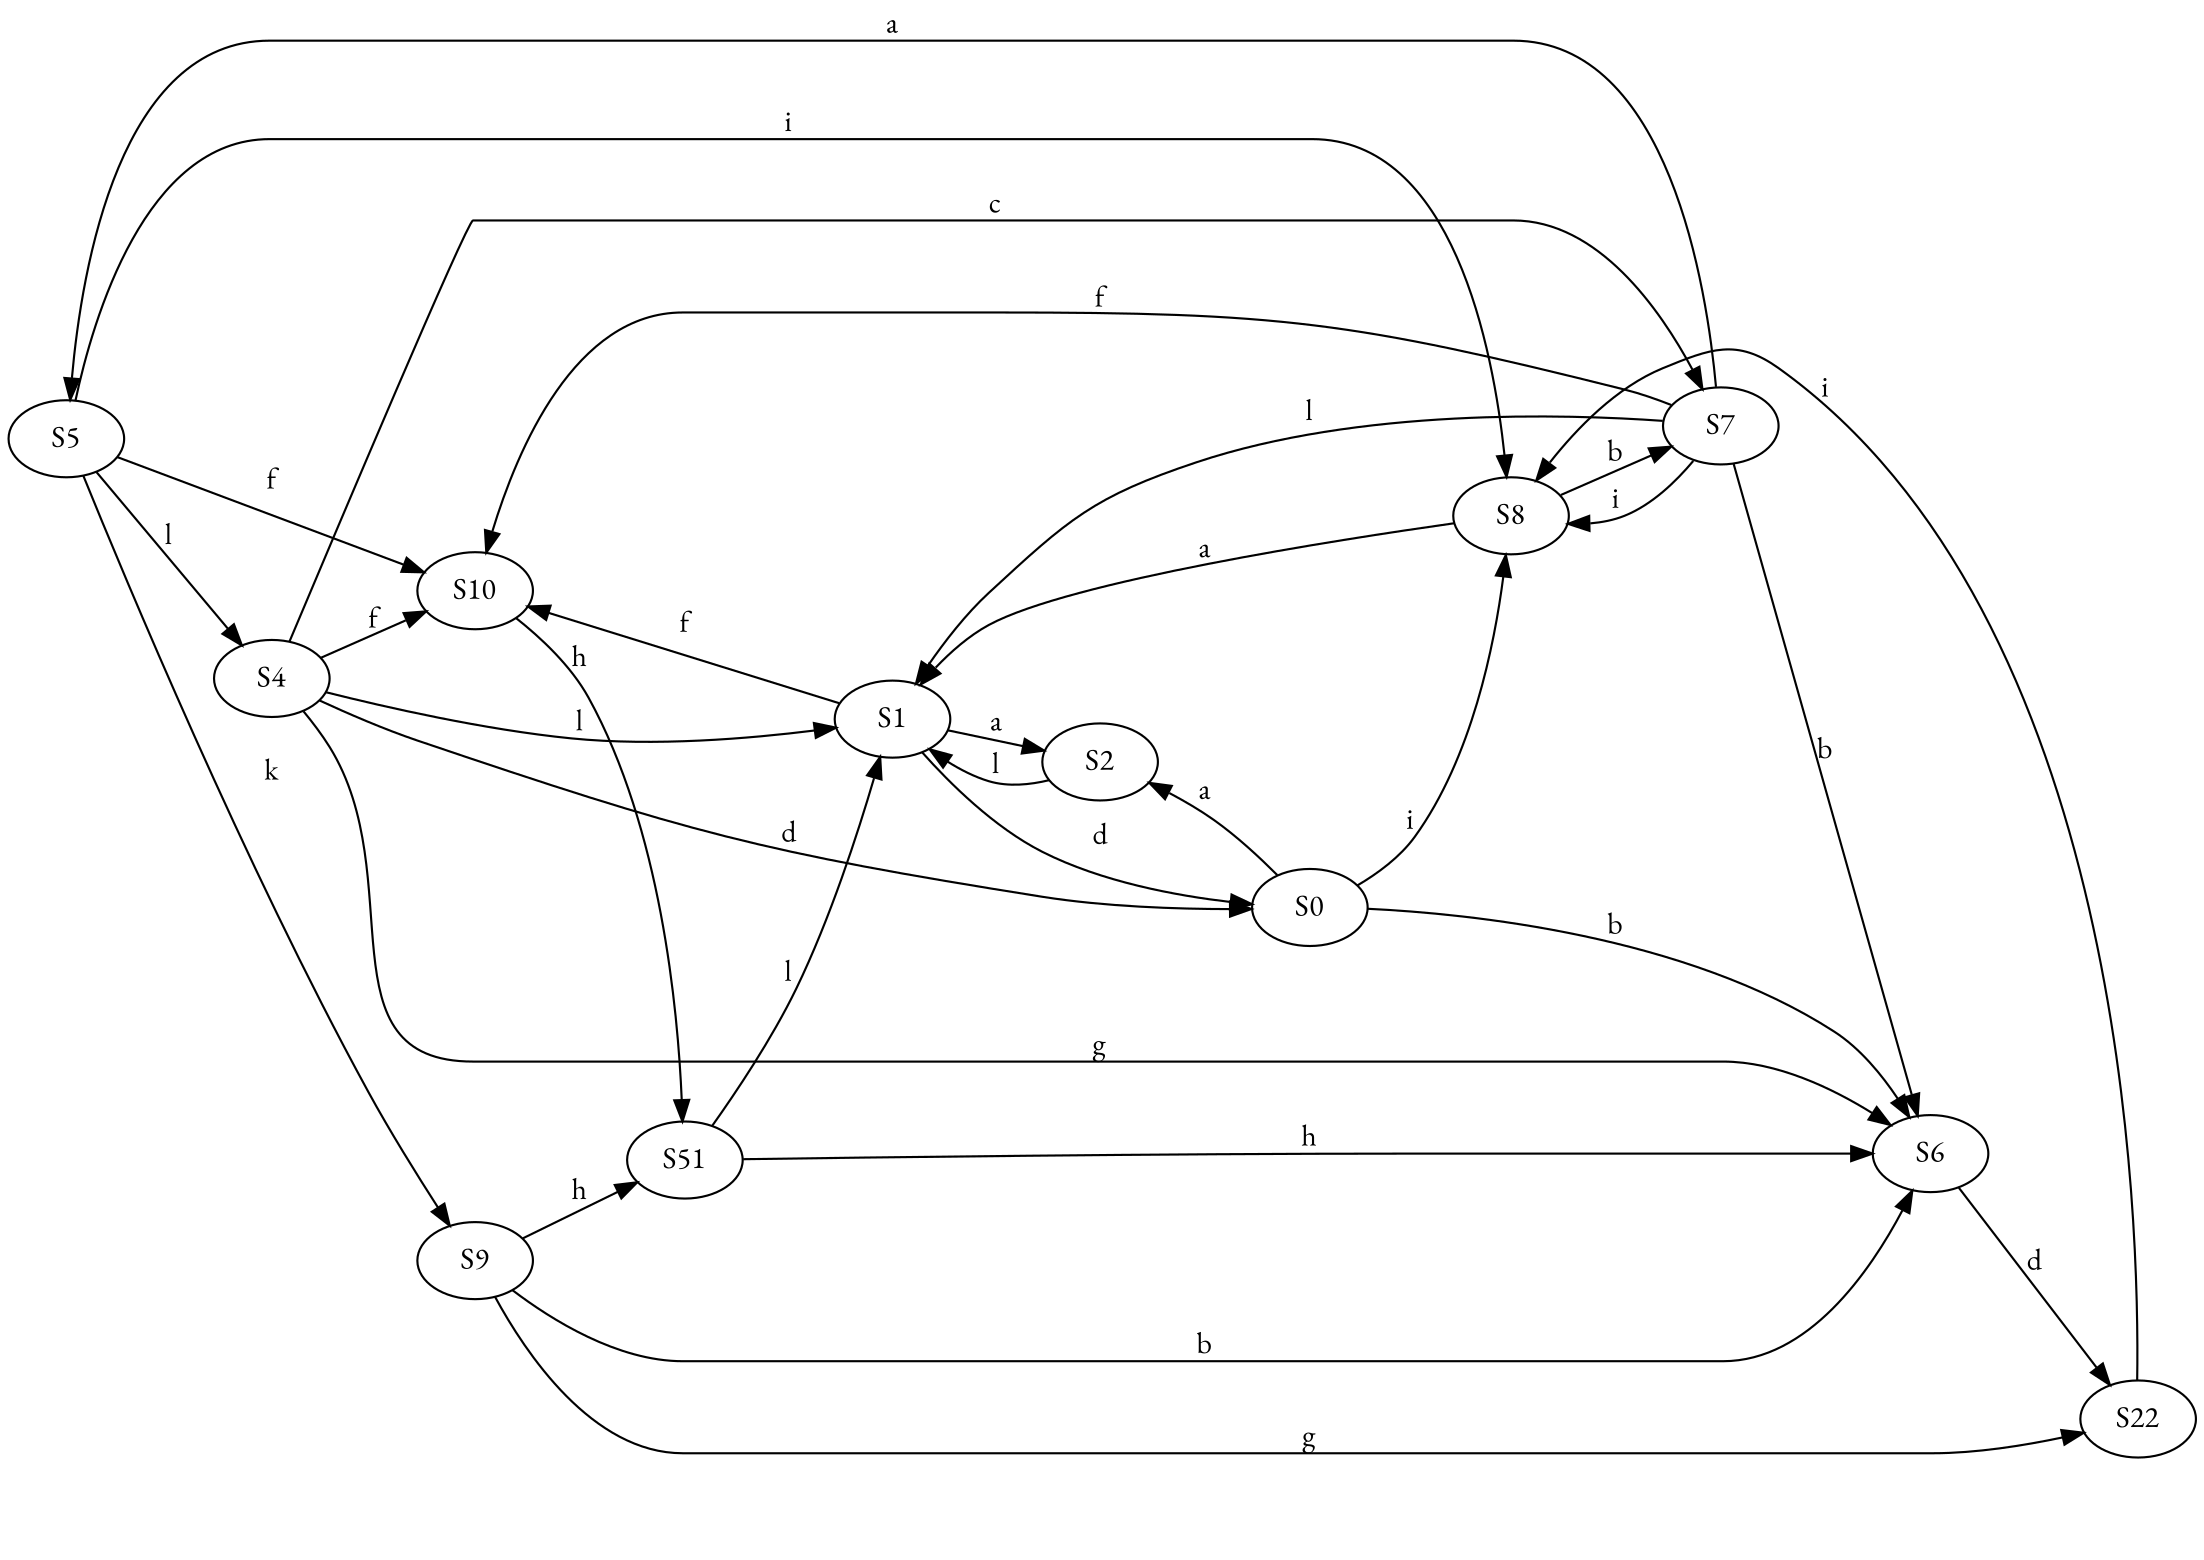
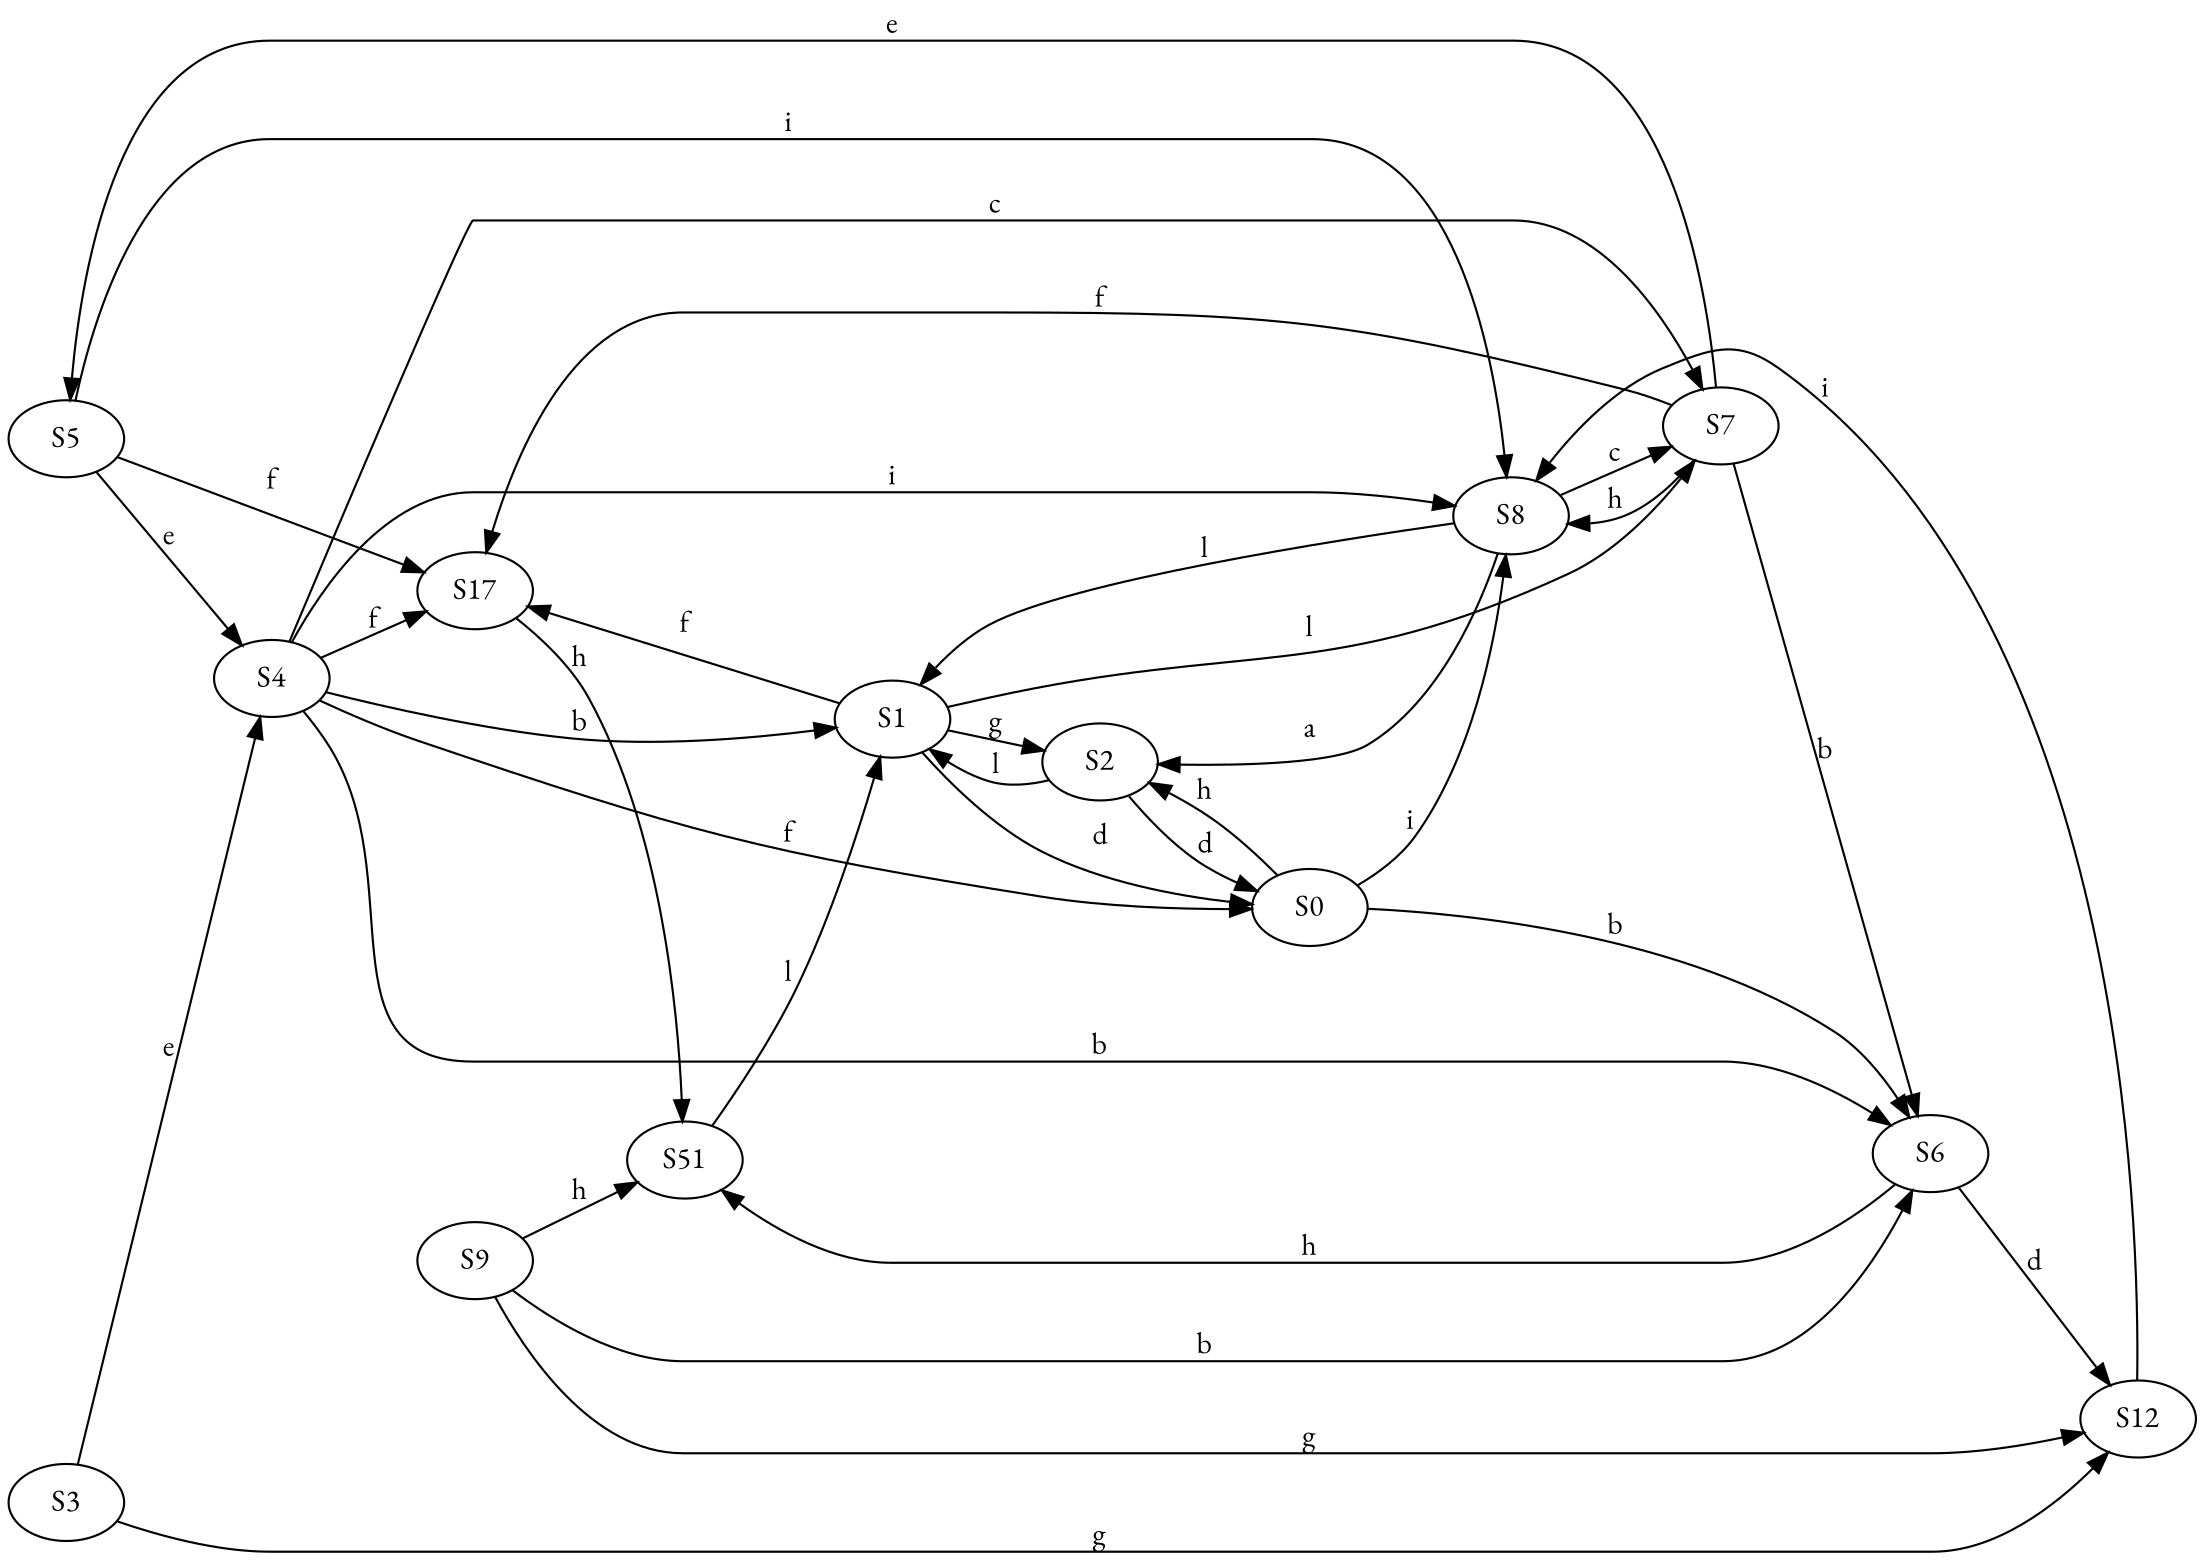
  strict digraph {
    fontname="EB Garamond"
    rankdir=LR
    node [fontname="EB Garamond"]
    edge [fontname="EB Garamond"]
    S5
    S4
-   S10
+   S10 [label=S17]
    S8
    S9
    S0
    S1
    S6
    S7
    n10 [label=S51]
    S2
-   S12 [label=S22]
-   S5 -> S4 [label=l]
+   S12
+   S3
+   S5 -> S4 [label=e]
    S5 -> S10 [label=f]
    S5 -> S8 [label=i]
-   S5 -> S9 [label=k]
    S4 -> S10 [label=f]
-   S4 -> S0 [label=d]
-   S4 -> S1 [label=l]
-   S4 -> S6 [label=g]
+   S4 -> S8 [label=i]
+   S4 -> S0 [label=f]
+   S4 -> S1 [label=b]
+   S4 -> S6 [label=b]
    S4 -> S7 [label=c]
    S10 -> n10 [label=h]
-   S8 -> S1 [label=a]
-   S8 -> S7 [label=b]
+   S8 -> S1 [label=l]
+   S8 -> S7 [label=c]
+   S8 -> S2 [label=a]
    S9 -> S6 [label=b]
    S9 -> n10 [label=h]
    S9 -> S12 [label=g]
    S0 -> S8 [label=i]
    S0 -> S6 [label=b]
-   S0 -> S2 [label=a]
+   S0 -> S2 [label=h]
    S1 -> S10 [label=f]
    S1 -> S0 [label=d]
-   S1 -> S2 [label=a]
-   n10 -> S6 [label=h]
+   S1 -> S2 [label=g]
+   S6 -> n10 [label=h]
    S6 -> S12 [label=d]
-   S7 -> S5 [label=a]
+   S7 -> S5 [label=e]
    S7 -> S10 [label=f]
-   S7 -> S8 [label=i]
-   S7 -> S1 [label=l]
+   S7 -> S8 [label=h]
+   S1 -> S7 [label=l]
    S7 -> S6 [label=b]
    n10 -> S1 [label=l]
+   S2 -> S0 [label=d]
    S2 -> S1 [label=l]
    S12 -> S8 [label=i]
+   S3 -> S4 [label=e]
+   S3 -> S12 [label=g]
  }
